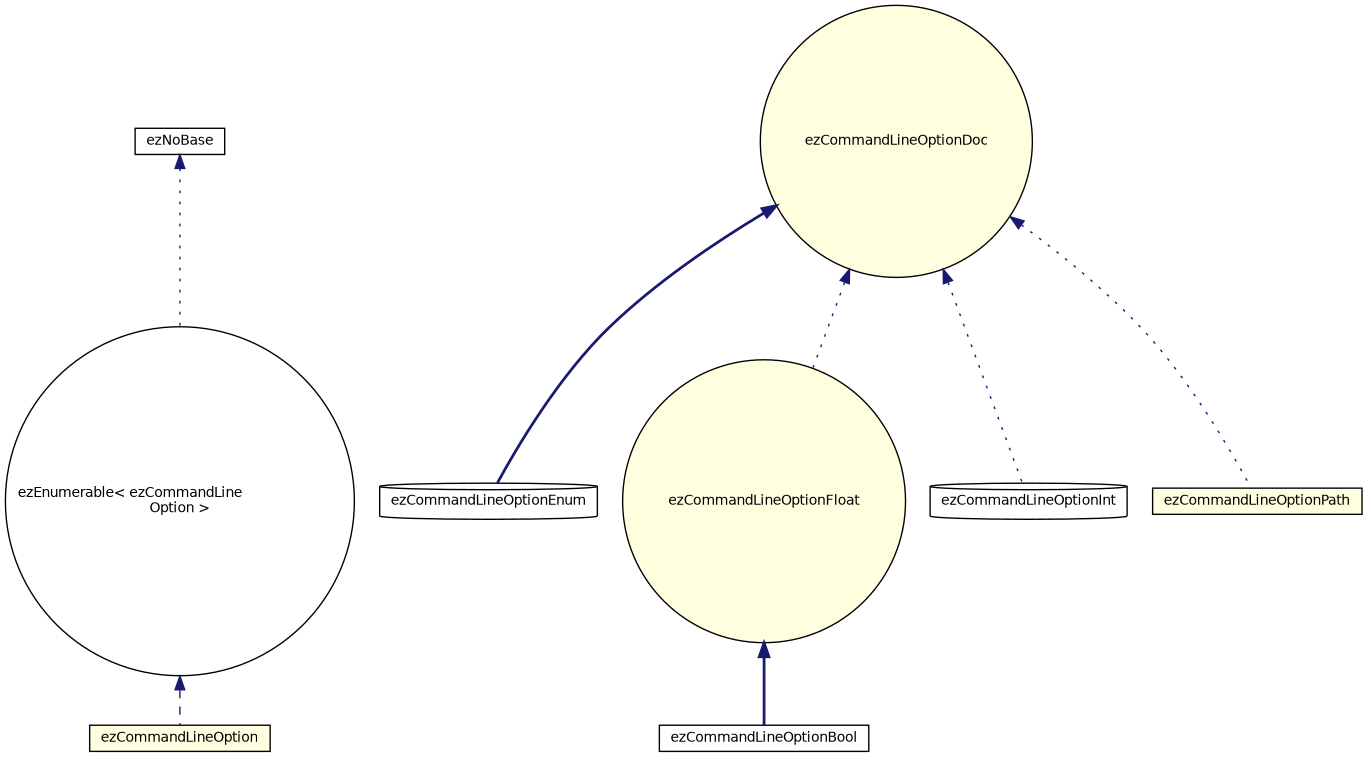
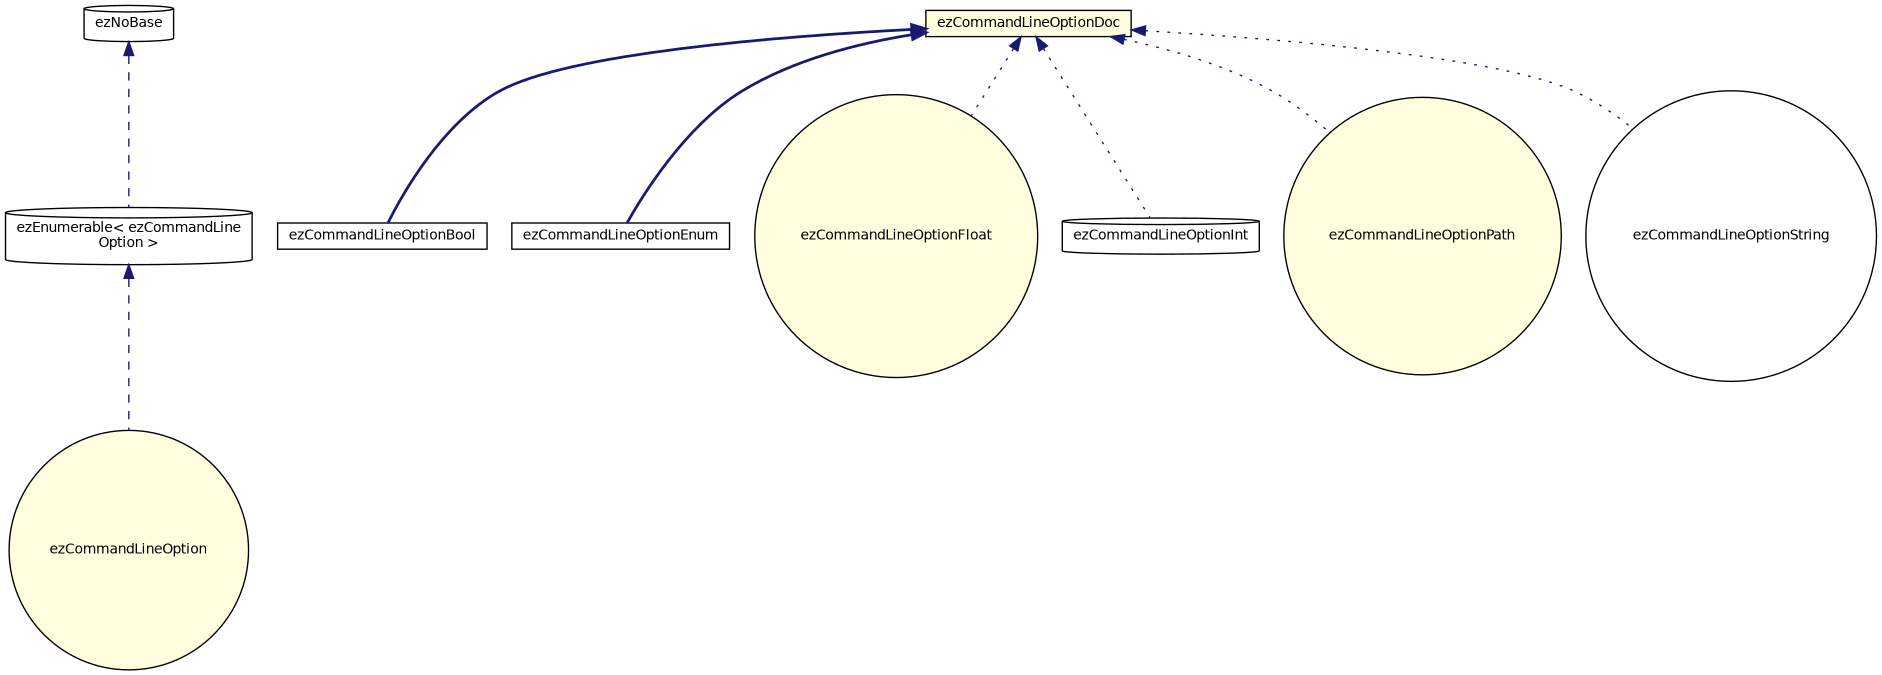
  digraph {
    rankdir=TB
    node [color=black fillcolor=white fontname=Helvetica fontsize=10 shape=circle style=filled]
    edge [color=midnightblue dir=back fontname=Helvetica fontsize=10 labelfontname=Helvetica labelfontsize=10 style=dotted]
-   n1 [fillcolor=lightyellow fontcolor=black height=0.2 label=ezCommandLineOption shape=box width=0.4]
-   n2 [fillcolor=lightyellow height=0.2 label=ezCommandLineOptionDoc width=0.4]
+   n1 [fillcolor=lightyellow fontcolor=black height=0.2 label=ezCommandLineOption width=0.4]
+   n2 [fillcolor=lightyellow height=0.2 label=ezCommandLineOptionDoc shape=box width=0.4]
    n3 [height=0.2 label=ezCommandLineOptionBool shape=box width=0.4]
-   n4 [height=0.2 label=ezCommandLineOptionEnum shape=cylinder width=0.4]
+   n4 [height=0.2 label=ezCommandLineOptionEnum shape=box width=0.4]
    n5 [fillcolor=lightyellow height=0.2 label=ezCommandLineOptionFloat width=0.4]
    n6 [height=0.2 label=ezCommandLineOptionInt shape=cylinder width=0.4]
-   n7 [fillcolor=lightyellow height=0.2 label=ezCommandLineOptionPath shape=box width=0.4]
-   n9 [height=0.2 label="ezEnumerable\< ezCommandLine\lOption \>" width=0.4]
-   n10 [height=0.2 label=ezNoBase shape=box width=0.4]
-   n5 -> n3 [style=bold]
+   n7 [fillcolor=lightyellow height=0.2 label=ezCommandLineOptionPath width=0.4]
+   n8 [height=0.2 label=ezCommandLineOptionString width=0.4]
+   n9 [height=0.2 label="ezEnumerable\< ezCommandLine\lOption \>" shape=cylinder width=0.4]
+   n10 [height=0.2 label=ezNoBase shape=cylinder width=0.4]
+   n2 -> n3 [style=bold]
    n2 -> n4 [style=bold]
    n2 -> n5
    n2 -> n6
    n2 -> n7
+   n2 -> n8
    n9 -> n1 [style=dashed]
-   n10 -> n9
+   n10 -> n9 [style=dashed]
  }
